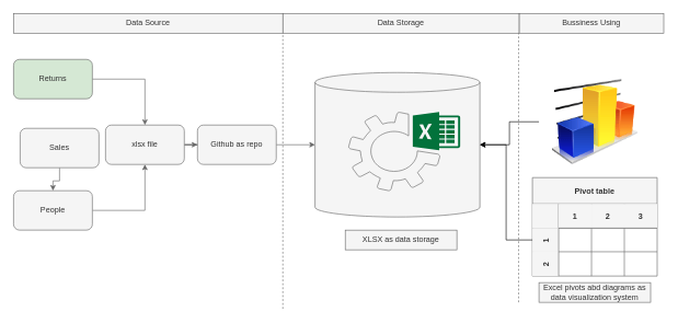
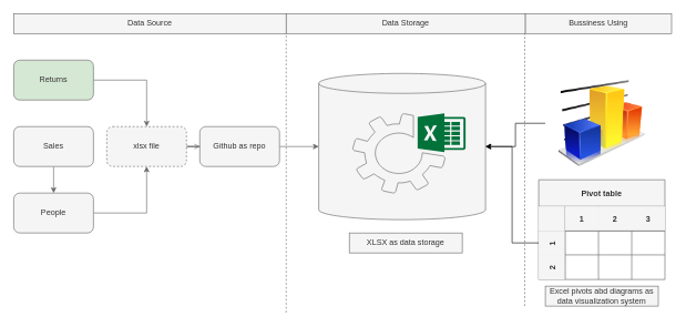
  <mxCell id="0" />
  <mxCell id="1" parent="0" />
  <mxCell id="2" value="" style="endArrow=none;dashed=1;html=1;rounded=0;fillColor=#f5f5f5;strokeColor=#666666;" parent="1" edge="1"><mxGeometry width="50" height="50" relative="1" as="geometry"><mxPoint x="430" y="470" as="sourcePoint" /><mxPoint x="430" y="30" as="targetPoint" /></mxGeometry></mxCell>
  <mxCell id="3" value="" style="endArrow=none;dashed=1;html=1;rounded=0;fillColor=#f5f5f5;strokeColor=#666666;" parent="1" edge="1"><mxGeometry width="50" height="50" relative="1" as="geometry"><mxPoint x="789" y="460" as="sourcePoint" /><mxPoint x="789" y="20" as="targetPoint" /></mxGeometry></mxCell>
  <mxCell id="4" value="" style="shape=cylinder3;whiteSpace=wrap;html=1;boundedLbl=1;backgroundOutline=1;size=15;fillColor=#f5f5f5;fontColor=#333333;strokeColor=#666666;" parent="1" vertex="1"><mxGeometry x="479" y="110" width="251" height="220" as="geometry" /></mxCell>
  <mxCell id="5" value="Data Source" style="text;html=1;strokeColor=#666666;fillColor=#f5f5f5;align=center;verticalAlign=middle;whiteSpace=wrap;rounded=0;fontColor=#333333;" parent="1" vertex="1"><mxGeometry x="20" y="20" width="410" height="30" as="geometry" /></mxCell>
  <mxCell id="6" value="Data Storage" style="text;html=1;strokeColor=#666666;fillColor=#f5f5f5;align=center;verticalAlign=middle;whiteSpace=wrap;rounded=0;fontColor=#333333;" parent="1" vertex="1"><mxGeometry x="430" y="20" width="360" height="30" as="geometry" /></mxCell>
  <mxCell id="7" value="Bussiness Using" style="text;html=1;strokeColor=#666666;fillColor=#f5f5f5;align=center;verticalAlign=middle;whiteSpace=wrap;rounded=0;fontColor=#333333;" parent="1" vertex="1"><mxGeometry x="790" y="20" width="220" height="30" as="geometry" /></mxCell>
  <mxCell id="8" value="" style="sketch=0;pointerEvents=1;shadow=0;dashed=0;html=1;strokeColor=#666666;fillColor=#f5f5f5;labelPosition=center;verticalLabelPosition=bottom;verticalAlign=top;outlineConnect=0;align=center;shape=mxgraph.office.services.excel_services;fontColor=#333333;" parent="1" vertex="1"><mxGeometry x="530" y="170" width="170" height="120" as="geometry" /></mxCell>
  <mxCell id="9" style="edgeStyle=orthogonalEdgeStyle;rounded=0;orthogonalLoop=1;jettySize=auto;html=1;fillColor=#f5f5f5;strokeColor=#666666;" parent="1" source="10" target="16" edge="1"><mxGeometry relative="1" as="geometry" /></mxCell>
- <mxCell id="10" value="Sales" style="rounded=1;whiteSpace=wrap;html=1;fillColor=#f5f5f5;fontColor=#333333;strokeColor=#666666;" parent="1" vertex="1"><mxGeometry x="30" y="195" width="120" height="60" as="geometry" /></mxCell>
+ <mxCell id="10" value="Sales" style="rounded=1;whiteSpace=wrap;html=1;fillColor=#f5f5f5;fontColor=#333333;strokeColor=#666666;" parent="1" vertex="1"><mxGeometry x="20" y="190" width="120" height="60" as="geometry" /></mxCell>
  <mxCell id="11" style="edgeStyle=orthogonalEdgeStyle;rounded=0;orthogonalLoop=1;jettySize=auto;html=1;fillColor=#f5f5f5;strokeColor=#666666;" parent="1" source="12" target="4" edge="1"><mxGeometry relative="1" as="geometry" /></mxCell>
  <mxCell id="12" value="Github as repo" style="rounded=1;whiteSpace=wrap;html=1;fillColor=#f5f5f5;fontColor=#333333;strokeColor=#666666;" parent="1" vertex="1"><mxGeometry x="300" y="190" width="120" height="60" as="geometry" /></mxCell>
  <mxCell id="13" style="edgeStyle=orthogonalEdgeStyle;rounded=0;orthogonalLoop=1;jettySize=auto;html=1;entryX=0.5;entryY=0;entryDx=0;entryDy=0;fillColor=#f5f5f5;strokeColor=#666666;" parent="1" source="14" target="35" edge="1"><mxGeometry relative="1" as="geometry" /></mxCell>
  <mxCell id="14" value="Returns" style="rounded=1;whiteSpace=wrap;html=1;fillColor=#d5e8d4;fontColor=#333333;strokeColor=#666666;" parent="1" vertex="1"><mxGeometry x="20" y="90" width="120" height="60" as="geometry" /></mxCell>
  <mxCell id="15" style="edgeStyle=orthogonalEdgeStyle;rounded=0;orthogonalLoop=1;jettySize=auto;html=1;entryX=0.5;entryY=1;entryDx=0;entryDy=0;fillColor=#f5f5f5;strokeColor=#666666;" parent="1" source="16" target="35" edge="1"><mxGeometry relative="1" as="geometry" /></mxCell>
  <mxCell id="16" value="People" style="rounded=1;whiteSpace=wrap;html=1;fillColor=#f5f5f5;fontColor=#333333;strokeColor=#666666;" parent="1" vertex="1"><mxGeometry x="20" y="290" width="120" height="60" as="geometry" /></mxCell>
  <mxCell id="17" value="XLSX as data storage" style="text;html=1;strokeColor=#666666;fillColor=#f5f5f5;align=center;verticalAlign=middle;whiteSpace=wrap;rounded=0;fontColor=#333333;" parent="1" vertex="1"><mxGeometry x="525" y="350" width="170" height="30" as="geometry" /></mxCell>
  <mxCell id="18" style="edgeStyle=orthogonalEdgeStyle;rounded=0;orthogonalLoop=1;jettySize=auto;html=1;entryX=1;entryY=0.5;entryDx=0;entryDy=0;entryPerimeter=0;" edge="1" parent="1" source="19" target="4"><mxGeometry relative="1" as="geometry"><Array as="points"><mxPoint x="775" y="185" /><mxPoint x="775" y="220" /></Array></mxGeometry></mxCell>
  <mxCell id="19" value="" style="image;html=1;image=img/lib/clip_art/finance/Graph_128x128.png;fillColor=#f5f5f5;fontColor=#333333;strokeColor=#666666;" parent="1" vertex="1"><mxGeometry x="820" y="120" width="170" height="130" as="geometry" /></mxCell>
  <mxCell id="20" value="Pivot table" style="shape=table;childLayout=tableLayout;startSize=40;collapsible=0;recursiveResize=0;expand=0;fontStyle=1;fillColor=#f5f5f5;fontColor=#333333;strokeColor=#666666;" parent="1" vertex="1"><mxGeometry x="810" y="270" width="190" height="150" as="geometry" /></mxCell>
  <mxCell id="21" value="" style="shape=tableRow;horizontal=0;startSize=40;swimlaneHead=0;swimlaneBody=0;top=0;left=0;bottom=0;right=0;dropTarget=0;fillColor=#f5f5f5;collapsible=0;recursiveResize=0;expand=0;fontStyle=1;fontColor=#333333;strokeColor=#666666;" parent="20" vertex="1"><mxGeometry y="40" width="190" height="37" as="geometry" /></mxCell>
  <mxCell id="22" value="1" style="swimlane;swimlaneHead=0;swimlaneBody=0;fontStyle=0;connectable=0;fillColor=#f5f5f5;startSize=40;collapsible=0;recursiveResize=0;expand=0;fontStyle=1;fontColor=#333333;strokeColor=#666666;" parent="21" vertex="1"><mxGeometry x="40" width="50" height="37" as="geometry"><mxRectangle width="50" height="37" as="alternateBounds" /></mxGeometry></mxCell>
  <mxCell id="23" value="2" style="swimlane;swimlaneHead=0;swimlaneBody=0;fontStyle=0;connectable=0;fillColor=#f5f5f5;startSize=40;collapsible=0;recursiveResize=0;expand=0;fontStyle=1;fontColor=#333333;strokeColor=#666666;" parent="21" vertex="1"><mxGeometry x="90" width="50" height="37" as="geometry"><mxRectangle width="50" height="37" as="alternateBounds" /></mxGeometry></mxCell>
  <mxCell id="24" value="3" style="swimlane;swimlaneHead=0;swimlaneBody=0;fontStyle=0;connectable=0;fillColor=#f5f5f5;startSize=40;collapsible=0;recursiveResize=0;expand=0;fontStyle=1;fontColor=#333333;strokeColor=#666666;" parent="21" vertex="1"><mxGeometry x="140" width="50" height="37" as="geometry"><mxRectangle width="50" height="37" as="alternateBounds" /></mxGeometry></mxCell>
  <mxCell id="25" value="1" style="shape=tableRow;horizontal=0;startSize=40;swimlaneHead=0;swimlaneBody=0;top=0;left=0;bottom=0;right=0;dropTarget=0;fillColor=#f5f5f5;collapsible=0;recursiveResize=0;expand=0;fontStyle=1;fontColor=#333333;strokeColor=#666666;" parent="20" vertex="1"><mxGeometry y="77" width="190" height="36" as="geometry" /></mxCell>
  <mxCell id="26" value="" style="swimlane;swimlaneHead=0;swimlaneBody=0;fontStyle=0;connectable=0;fillColor=#f5f5f5;startSize=0;collapsible=0;recursiveResize=0;expand=0;fontStyle=1;fontColor=#333333;strokeColor=#666666;" parent="25" vertex="1"><mxGeometry x="40" width="50" height="36" as="geometry"><mxRectangle width="50" height="36" as="alternateBounds" /></mxGeometry></mxCell>
  <mxCell id="27" value="" style="swimlane;swimlaneHead=0;swimlaneBody=0;fontStyle=0;connectable=0;fillColor=#f5f5f5;startSize=0;collapsible=0;recursiveResize=0;expand=0;fontStyle=1;fontColor=#333333;strokeColor=#666666;" parent="25" vertex="1"><mxGeometry x="90" width="50" height="36" as="geometry"><mxRectangle width="50" height="36" as="alternateBounds" /></mxGeometry></mxCell>
  <mxCell id="28" value="" style="swimlane;swimlaneHead=0;swimlaneBody=0;fontStyle=0;connectable=0;fillColor=#f5f5f5;startSize=0;collapsible=0;recursiveResize=0;expand=0;fontStyle=1;fontColor=#333333;strokeColor=#666666;" parent="25" vertex="1"><mxGeometry x="140" width="50" height="36" as="geometry"><mxRectangle width="50" height="36" as="alternateBounds" /></mxGeometry></mxCell>
  <mxCell id="29" value="2" style="shape=tableRow;horizontal=0;startSize=40;swimlaneHead=0;swimlaneBody=0;top=0;left=0;bottom=0;right=0;dropTarget=0;fillColor=#f5f5f5;collapsible=0;recursiveResize=0;expand=0;fontStyle=1;fontColor=#333333;strokeColor=#666666;" parent="20" vertex="1"><mxGeometry y="113" width="190" height="37" as="geometry" /></mxCell>
  <mxCell id="30" value="" style="swimlane;swimlaneHead=0;swimlaneBody=0;fontStyle=0;connectable=0;fillColor=#f5f5f5;startSize=0;collapsible=0;recursiveResize=0;expand=0;fontStyle=1;fontColor=#333333;strokeColor=#666666;" parent="29" vertex="1"><mxGeometry x="40" width="50" height="37" as="geometry"><mxRectangle width="50" height="37" as="alternateBounds" /></mxGeometry></mxCell>
  <mxCell id="31" value="" style="swimlane;swimlaneHead=0;swimlaneBody=0;fontStyle=0;connectable=0;fillColor=#f5f5f5;startSize=0;collapsible=0;recursiveResize=0;expand=0;fontStyle=1;fontColor=#333333;strokeColor=#666666;" parent="29" vertex="1"><mxGeometry x="90" width="50" height="37" as="geometry"><mxRectangle width="50" height="37" as="alternateBounds" /></mxGeometry></mxCell>
  <mxCell id="32" value="" style="swimlane;swimlaneHead=0;swimlaneBody=0;fontStyle=0;connectable=0;fillColor=#f5f5f5;startSize=0;collapsible=0;recursiveResize=0;expand=0;fontStyle=1;fontColor=#333333;strokeColor=#666666;" parent="29" vertex="1"><mxGeometry x="140" width="50" height="37" as="geometry"><mxRectangle width="50" height="37" as="alternateBounds" /></mxGeometry></mxCell>
  <mxCell id="33" value="Excel pivots abd diagrams as data visualization system" style="text;html=1;strokeColor=#666666;fillColor=#f5f5f5;align=center;verticalAlign=middle;whiteSpace=wrap;rounded=0;fontColor=#333333;" parent="1" vertex="1"><mxGeometry x="820" y="430" width="170" height="30" as="geometry" /></mxCell>
- <mxCell id="34" style="edgeStyle=orthogonalEdgeStyle;rounded=0;orthogonalLoop=1;jettySize=auto;html=1;entryX=0;entryY=0.5;entryDx=0;entryDy=0;fillColor=#f5f5f5;strokeColor=#666666;" parent="1" source="35" target="12" edge="1"><mxGeometry relative="1" as="geometry" /></mxCell>
- <mxCell id="35" value="xlsx file" style="rounded=1;whiteSpace=wrap;html=1;fillColor=#f5f5f5;fontColor=#333333;strokeColor=#666666;" parent="1" vertex="1"><mxGeometry x="160" y="190" width="120" height="60" as="geometry" /></mxCell>
+ <mxCell id="34" style="edgeStyle=orthogonalEdgeStyle;rounded=0;orthogonalLoop=1;jettySize=auto;html=1;entryX=0;entryY=0.5;entryDx=0;entryDy=0;fillColor=#f5f5f5;strokeColor=#666666;endArrow=open;" parent="1" source="35" target="12" edge="1"><mxGeometry relative="1" as="geometry" /></mxCell>
+ <mxCell id="35" value="xlsx file" style="rounded=1;whiteSpace=wrap;html=1;fillColor=#f5f5f5;fontColor=#333333;strokeColor=#666666;dashed=1;" parent="1" vertex="1"><mxGeometry x="160" y="190" width="120" height="60" as="geometry" /></mxCell>
  <mxCell id="36" style="edgeStyle=orthogonalEdgeStyle;rounded=0;orthogonalLoop=1;jettySize=auto;html=1;entryX=1;entryY=0.5;entryDx=0;entryDy=0;entryPerimeter=0;" edge="1" parent="1" source="25" target="4"><mxGeometry relative="1" as="geometry" /></mxCell>
